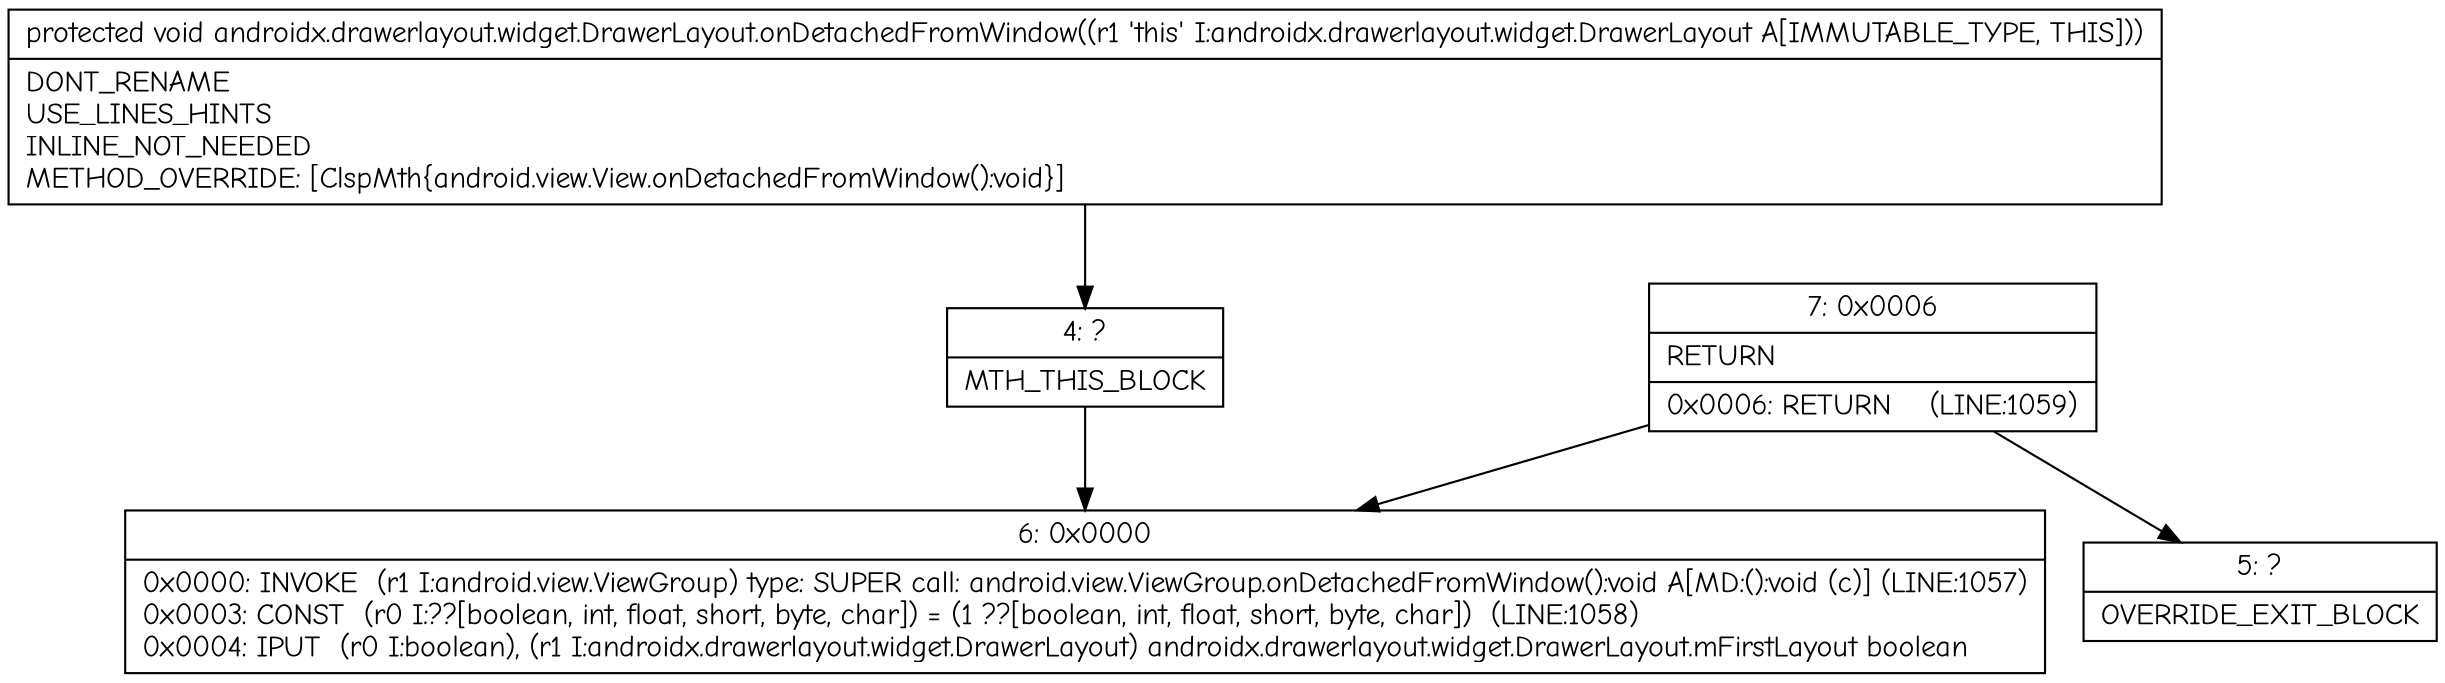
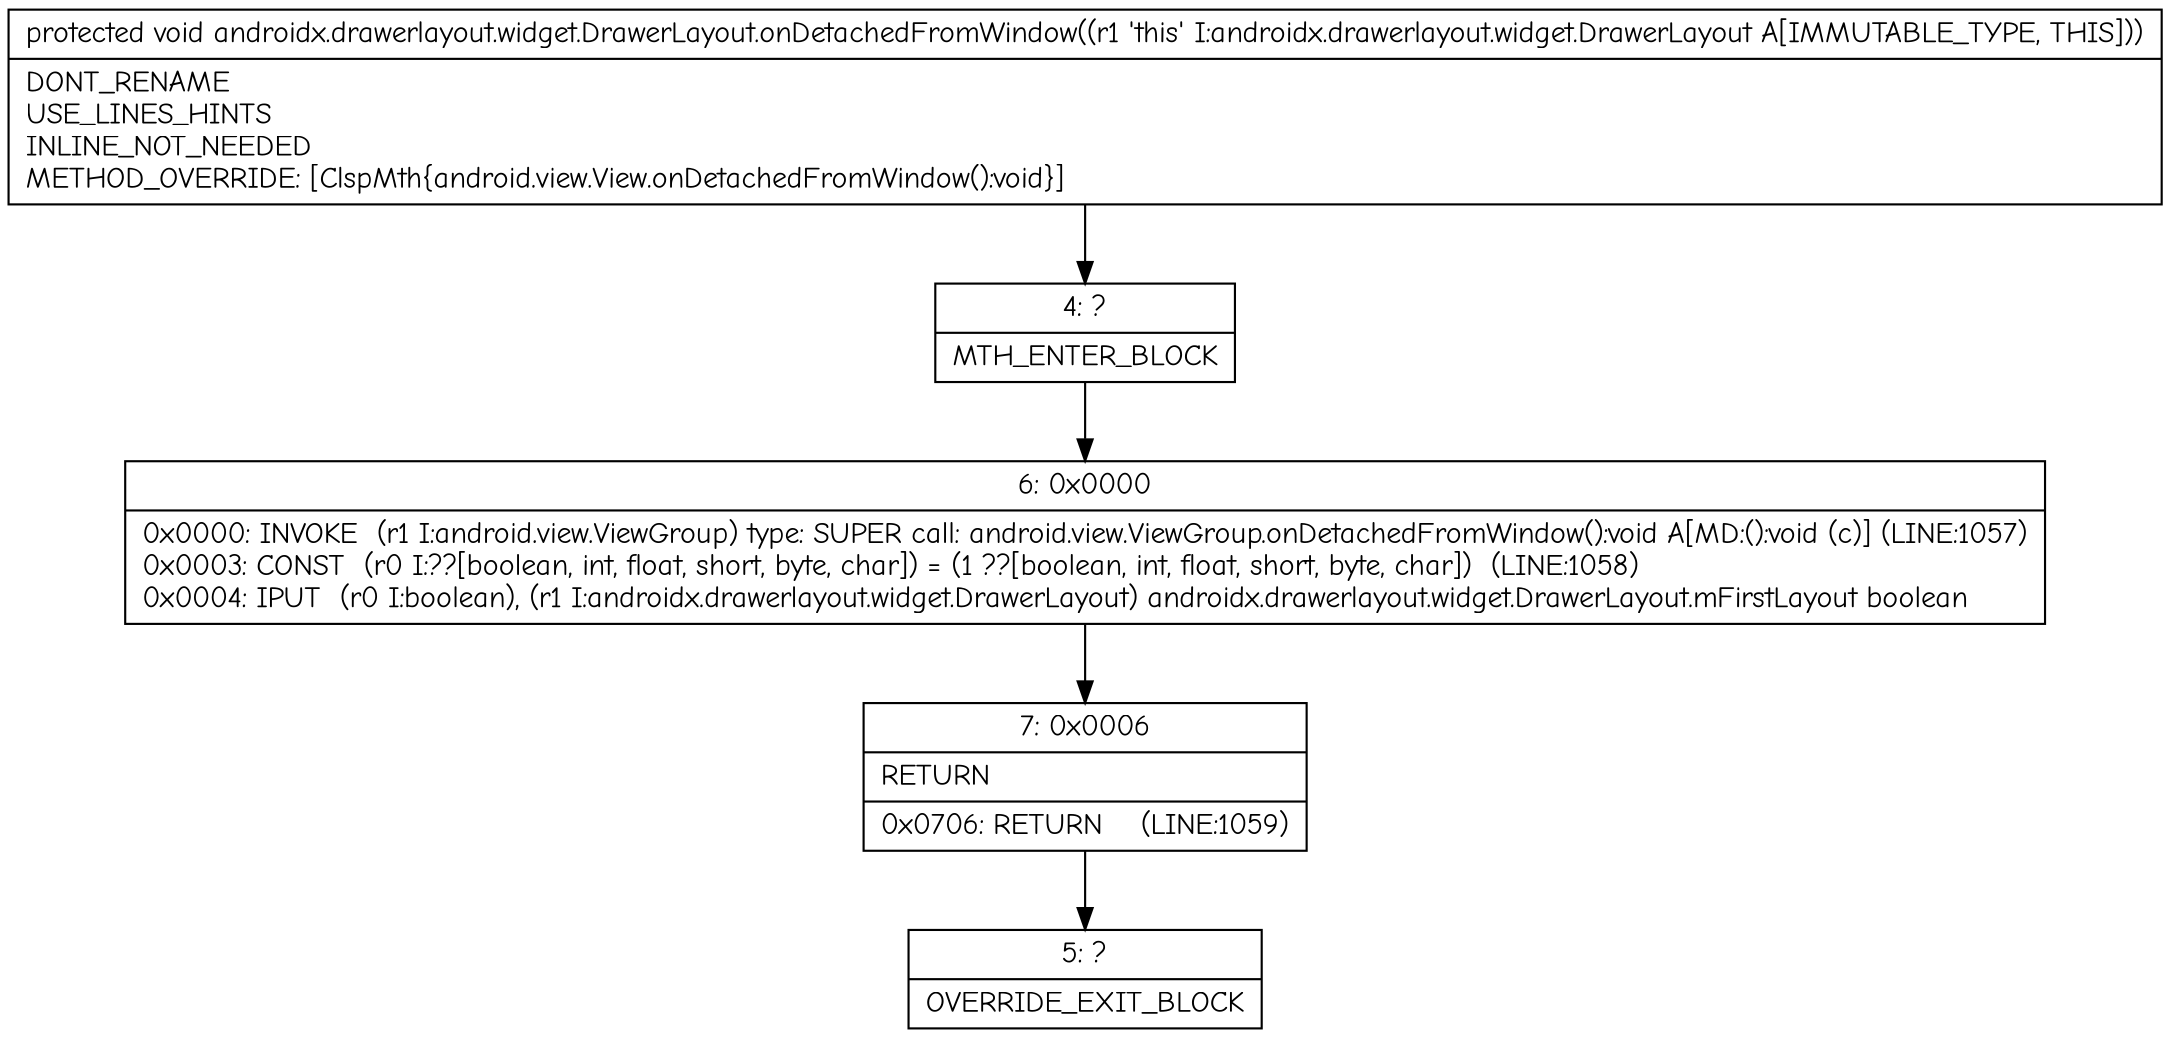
  digraph {
    fontname="Comic Neue"
    node [fontname="Comic Neue" shape=record]
    edge [fontname="Comic Neue"]
-   n1 [label="{4\:\ ?|MTH_THIS_BLOCK\l}"]
+   n1 [label="{4\:\ ?|MTH_ENTER_BLOCK\l}"]
    n2 [label="{6\:\ 0x0000|0x0000: INVOKE  (r1 I:android.view.ViewGroup) type: SUPER call: android.view.ViewGroup.onDetachedFromWindow():void A[MD:():void (c)] (LINE:1057)\l0x0003: CONST  (r0 I:??[boolean, int, float, short, byte, char]) = (1 ??[boolean, int, float, short, byte, char])  (LINE:1058)\l0x0004: IPUT  (r0 I:boolean), (r1 I:androidx.drawerlayout.widget.DrawerLayout) androidx.drawerlayout.widget.DrawerLayout.mFirstLayout boolean \l}"]
-   n3 [label="{7\:\ 0x0006|RETURN\l|0x0006: RETURN    (LINE:1059)\l}"]
+   n3 [label="{7\:\ 0x0006|RETURN\l|0x0706: RETURN    (LINE:1059)\l}"]
    n4 [label="{5\:\ ?|OVERRIDE_EXIT_BLOCK\l}"]
    n5 [label="{protected void androidx.drawerlayout.widget.DrawerLayout.onDetachedFromWindow((r1 'this' I:androidx.drawerlayout.widget.DrawerLayout A[IMMUTABLE_TYPE, THIS]))  | DONT_RENAME\lUSE_LINES_HINTS\lINLINE_NOT_NEEDED\lMETHOD_OVERRIDE: [ClspMth\{android.view.View.onDetachedFromWindow():void\}]\l}"]
    n1 -> n2
-   n3 -> n2
+   n2 -> n3
    n3 -> n4
    n5 -> n1
  }
